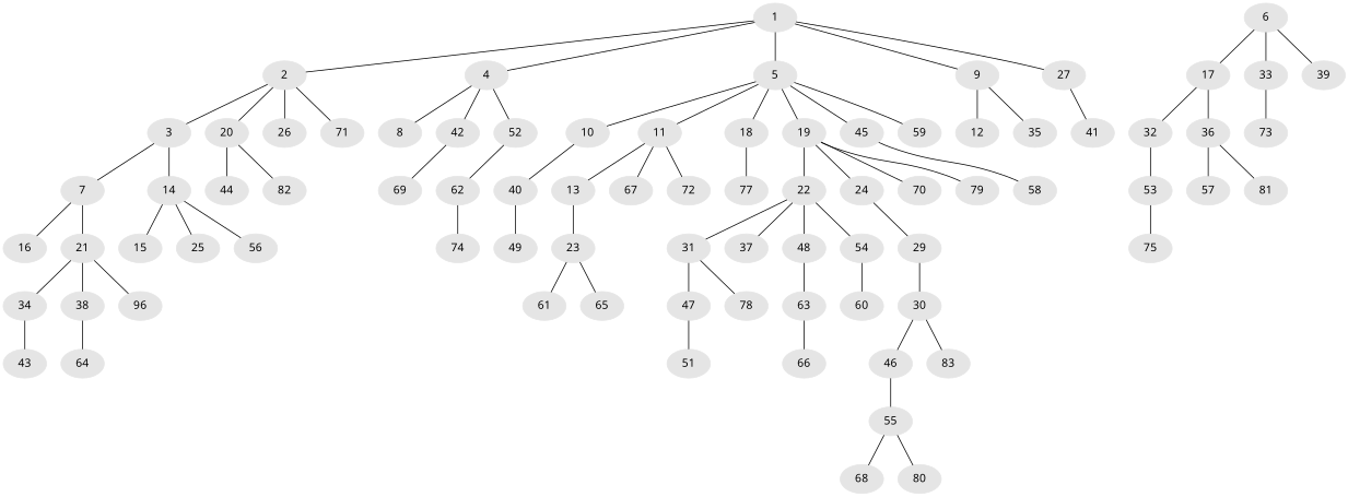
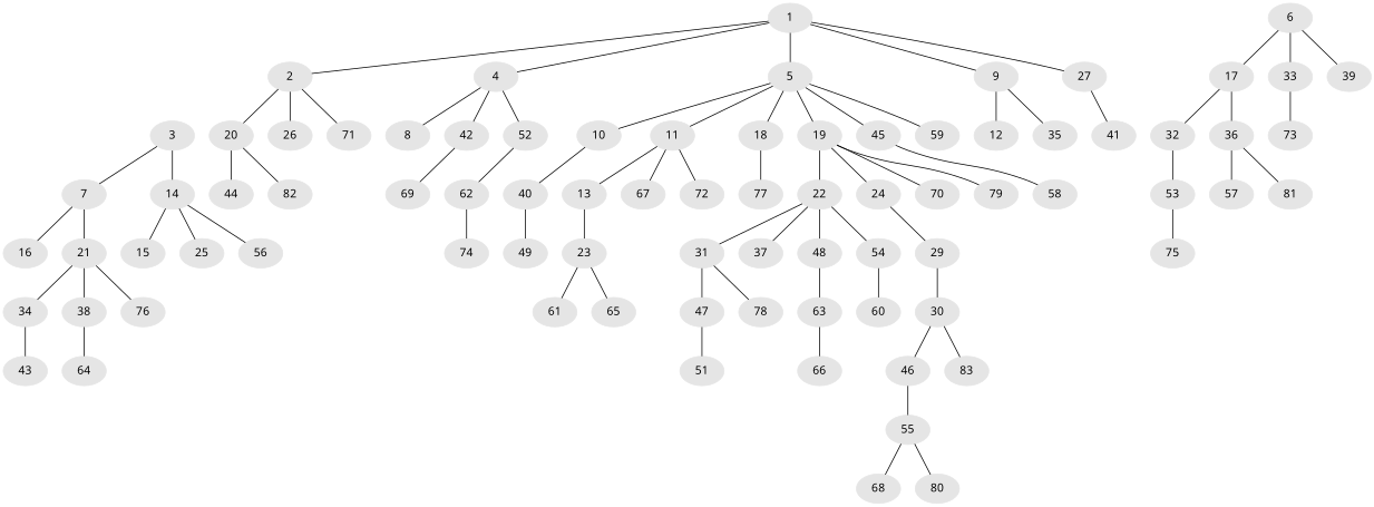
  graph {
    fontname="Noto Sans"
    node [color=gray90 fontname="Noto Sans" style=filled]
    edge [fontname="Noto Sans"]
    1
    2
    4
    5
    9
    27
    3
    20
    26
    71
    8
    42
    52
    10
    11
    18
    19
    45
    59
    12
    35
    41
    7
    14
    44
    82
    16
    21
    15
    25
    56
    6
    17
    33
    39
    69
    62
    40
    13
    67
    72
    77
    22
    24
    70
    79
    58
    32
    36
    73
    34
    38
-   76 [label=96]
+   76
    49
    23
    61
    65
    53
    57
    81
    31
    37
    48
    54
    29
    43
    64
    47
    78
    63
    60
    30
    46
    83
    55
    51
    75
    68
    80
    66
    74
    1 -- 2
    1 -- 4
    1 -- 5
    1 -- 9
    1 -- 27
-   2 -- 3
    2 -- 20
    2 -- 26
    2 -- 71
    4 -- 8
    4 -- 42
    4 -- 52
    5 -- 10
    5 -- 11
    5 -- 18
    5 -- 19
    5 -- 45
    5 -- 59
    9 -- 12
    9 -- 35
    27 -- 41
    3 -- 7
    3 -- 14
    20 -- 44
    20 -- 82
    42 -- 69
    52 -- 62
    10 -- 40
    11 -- 13
    11 -- 67
    11 -- 72
    18 -- 77
    19 -- 22
    19 -- 24
    19 -- 70
    19 -- 79
    45 -- 58
    7 -- 16
    7 -- 21
    14 -- 15
    14 -- 25
    14 -- 56
    21 -- 34
    21 -- 38
    21 -- 76
    6 -- 17
    6 -- 33
    6 -- 39
    17 -- 32
    17 -- 36
    33 -- 73
    62 -- 74
    40 -- 49
    13 -- 23
    22 -- 31
    22 -- 37
    22 -- 48
    22 -- 54
    24 -- 29
    32 -- 53
    36 -- 57
    36 -- 81
    34 -- 43
    38 -- 64
    23 -- 61
    23 -- 65
    53 -- 75
    31 -- 47
    31 -- 78
    48 -- 63
    54 -- 60
    29 -- 30
    47 -- 51
    63 -- 66
    30 -- 46
    30 -- 83
    46 -- 55
    55 -- 68
    55 -- 80
  }
